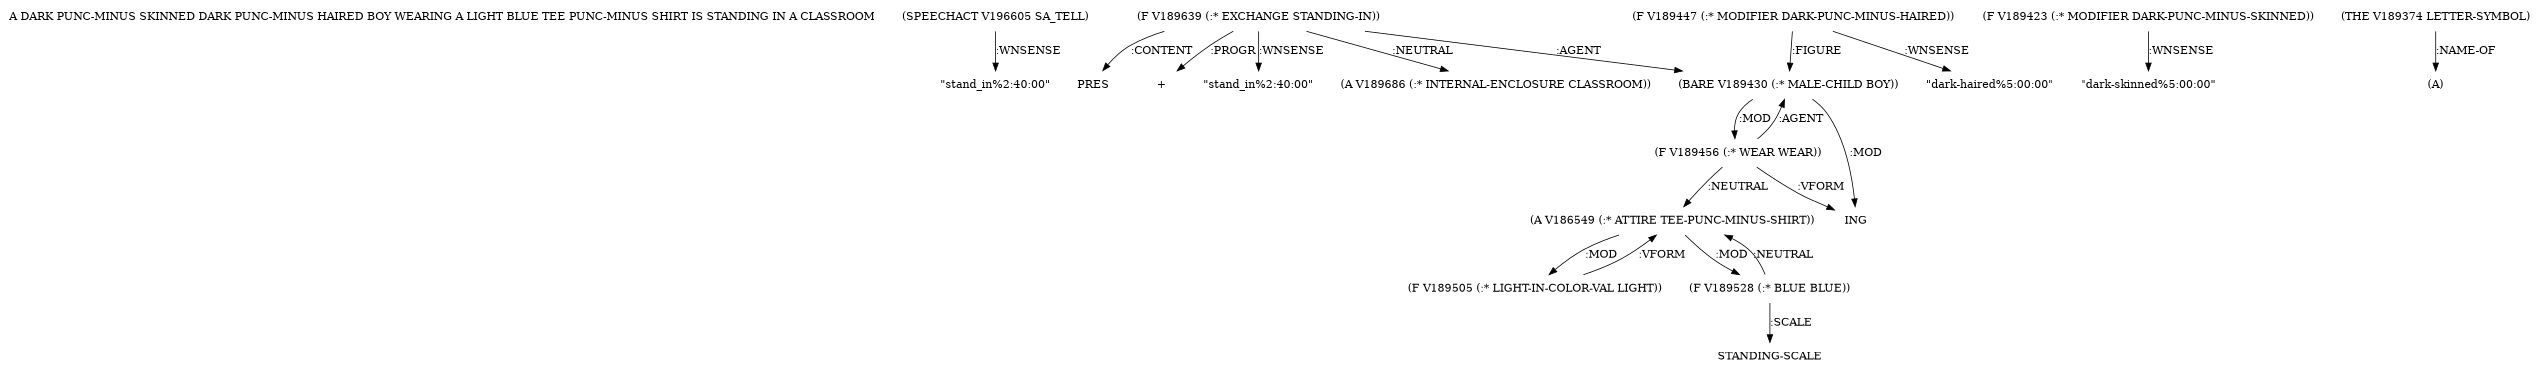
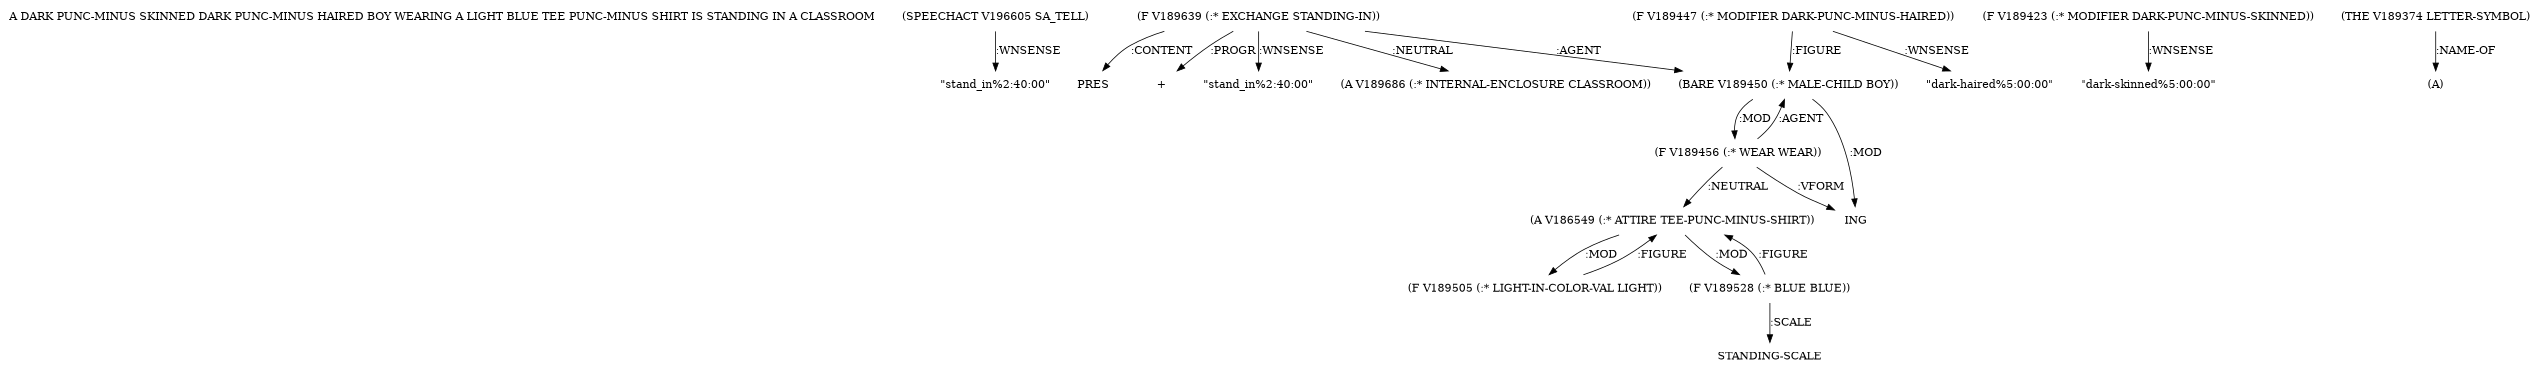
  digraph {
    node [shape=none]
    "A DARK PUNC-MINUS SKINNED DARK PUNC-MINUS HAIRED BOY WEARING A LIGHT BLUE TEE PUNC-MINUS SHIRT IS STANDING IN A CLASSROOM"
    n2 [label="(SPEECHACT V196605 SA_TELL)"]
    n3 [label="\"stand_in%2:40:00\""]
    n4 [label="(F V189639 (:* EXCHANGE STANDING-IN))"]
-   n5 [label="(BARE V189430 (:* MALE-CHILD BOY))"]
+   n5 [label="(BARE V189450 (:* MALE-CHILD BOY))"]
    n6 [label="(A V189686 (:* INTERNAL-ENCLOSURE CLASSROOM))"]
    n7 [label=PRES]
    n8 [label="+"]
    n9 [label="\"stand_in%2:40:00\""]
    n10 [label="(F V189456 (:* WEAR WEAR))"]
    n11 [label=ING]
    n12 [label="(A V186549 (:* ATTIRE TEE-PUNC-MINUS-SHIRT))"]
    n13 [label="(F V189447 (:* MODIFIER DARK-PUNC-MINUS-HAIRED))"]
    n14 [label="\"dark-haired%5:00:00\""]
    n15 [label="(F V189505 (:* LIGHT-IN-COLOR-VAL LIGHT))"]
    n16 [label="(F V189528 (:* BLUE BLUE))"]
    n17 [label="STANDING-SCALE"]
    n18 [label="(F V189423 (:* MODIFIER DARK-PUNC-MINUS-SKINNED))"]
    n19 [label="\"dark-skinned%5:00:00\""]
    n20 [label="(THE V189374 LETTER-SYMBOL)"]
    n21 [label="(A)"]
    n2 -> n3 [label=":WNSENSE"]
    n4 -> n5 [label=":AGENT"]
    n4 -> n6 [label=":NEUTRAL"]
    n4 -> n7 [label=":CONTENT"]
    n4 -> n8 [label=":PROGR"]
    n4 -> n9 [label=":WNSENSE"]
    n5 -> n10 [label=":MOD"]
    n5 -> n11 [label=":MOD"]
    n10 -> n5 [label=":AGENT"]
    n10 -> n11 [label=":VFORM"]
    n10 -> n12 [label=":NEUTRAL"]
    n12 -> n15 [label=":MOD"]
    n12 -> n16 [label=":MOD"]
    n13 -> n5 [label=":FIGURE"]
    n13 -> n14 [label=":WNSENSE"]
-   n15 -> n12 [label=":VFORM"]
-   n16 -> n12 [label=":NEUTRAL"]
+   n15 -> n12 [label=":FIGURE"]
+   n16 -> n12 [label=":FIGURE"]
    n16 -> n17 [label=":SCALE"]
    n18 -> n19 [label=":WNSENSE"]
    n20 -> n21 [label=":NAME-OF"]
  }
